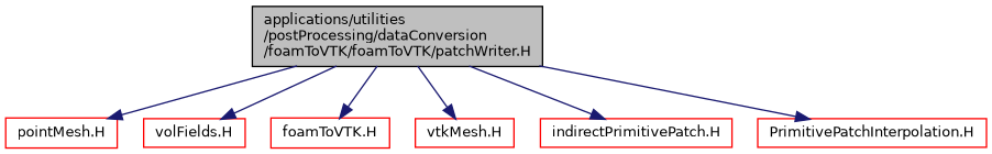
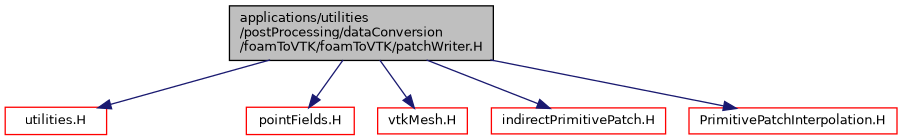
  digraph {
    node [color=red fontname=Helvetica fontsize=10 shape=record]
    edge [color=midnightblue fontname=Helvetica fontsize=10 labelfontname=Helvetica labelfontsize=10 style=solid]
    n1 [color=black fillcolor=grey75 fontcolor=black height=0.2 label="applications/utilities\l/postProcessing/dataConversion\l/foamToVTK/foamToVTK/patchWriter.H" style=filled width=0.4]
-   n2 [height=0.2 label="pointMesh.H" width=0.4]
-   n3 [height=0.2 label="volFields.H" width=0.4]
-   n4 [height=0.2 label="foamToVTK.H" width=0.4]
+   n2 [height=0.2 label="utilities.H" width=0.4]
+   n4 [height=0.2 label="pointFields.H" width=0.4]
    n5 [height=0.2 label="vtkMesh.H" width=0.4]
    n6 [height=0.2 label="indirectPrimitivePatch.H" width=0.4]
    n7 [height=0.2 label="PrimitivePatchInterpolation.H" width=0.4]
    n1 -> n2
-   n1 -> n3
    n1 -> n4
    n1 -> n5
    n1 -> n6
    n1 -> n7
  }
